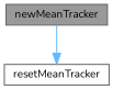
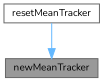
  digraph {
    rankdir=TB
    fontname=Nunito
    node [fontname=Nunito fontsize=10 shape=box style=filled]
    n1 [color=gray40 fillcolor=grey60 fontcolor=black height=0.2 label=newMeanTracker width=0.4]
    n2 [color=grey40 fillcolor=white height=0.2 label=resetMeanTracker width=0.4]
-   n1 -> n2 [color=steelblue1 fontname=Nunito fontsize=10 labelfontname=Helvetica labelfontsize=10 style=solid]
+   n2 -> n1 [color=steelblue1 fontname=Nunito fontsize=10 labelfontname=Helvetica labelfontsize=10 style=solid]
  }
